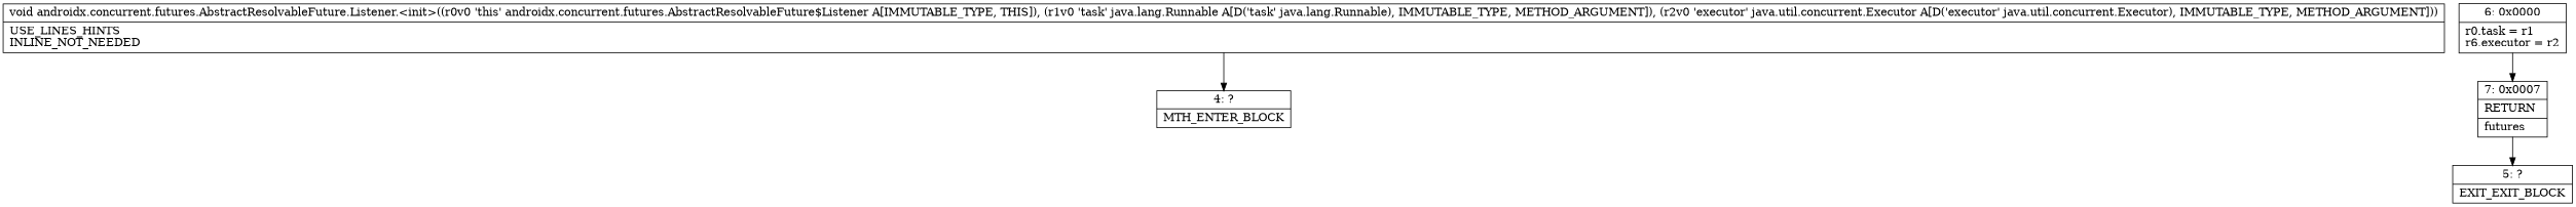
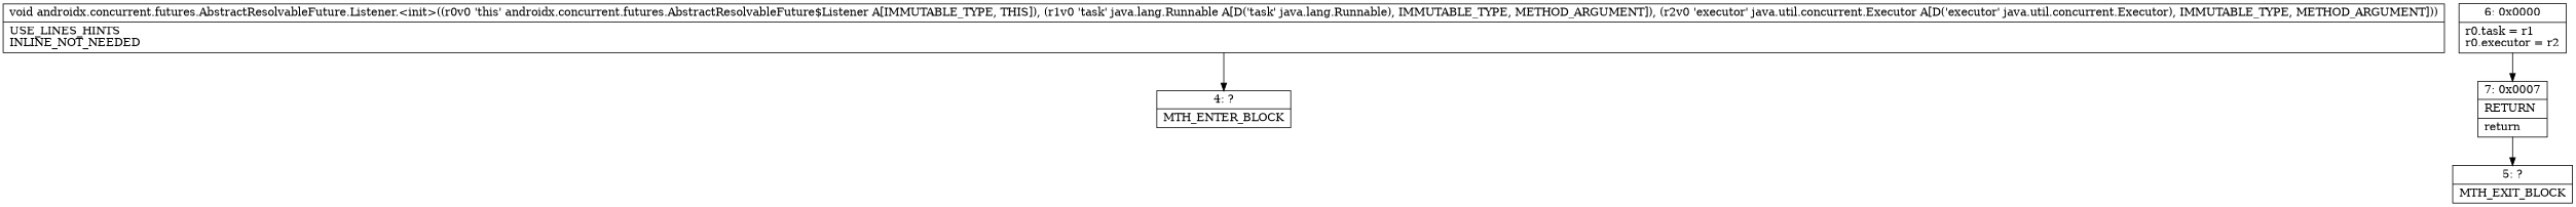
  digraph {
    node [shape=record]
    n1 [label="{4\:\ ?|MTH_ENTER_BLOCK\l}"]
-   n2 [label="{6\:\ 0x0000|r0.task = r1\lr6.executor = r2\l}"]
-   n3 [label="{7\:\ 0x0007|RETURN\l|futures\l}"]
-   n4 [label="{5\:\ ?|EXIT_EXIT_BLOCK\l}"]
+   n2 [label="{6\:\ 0x0000|r0.task = r1\lr0.executor = r2\l}"]
+   n3 [label="{7\:\ 0x0007|RETURN\l|return\l}"]
+   n4 [label="{5\:\ ?|MTH_EXIT_BLOCK\l}"]
    n5 [label="{void androidx.concurrent.futures.AbstractResolvableFuture.Listener.\<init\>((r0v0 'this' androidx.concurrent.futures.AbstractResolvableFuture$Listener A[IMMUTABLE_TYPE, THIS]), (r1v0 'task' java.lang.Runnable A[D('task' java.lang.Runnable), IMMUTABLE_TYPE, METHOD_ARGUMENT]), (r2v0 'executor' java.util.concurrent.Executor A[D('executor' java.util.concurrent.Executor), IMMUTABLE_TYPE, METHOD_ARGUMENT]))  | USE_LINES_HINTS\lINLINE_NOT_NEEDED\l}"]
    n2 -> n3
    n3 -> n4
    n5 -> n1
  }
